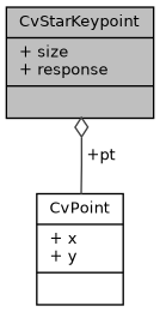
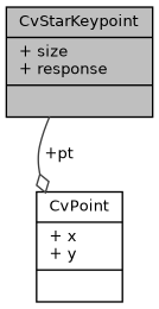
  digraph {
    node [color=black fontname=Helvetica fontsize=10 shape=record style=filled]
    n1 [fillcolor=grey75 fontcolor=black height=0.2 label="{CvStarKeypoint\n|+ size\l+ response\l|}" width=0.4]
    n2 [fillcolor=white height=0.2 label="{CvPoint\n|+ x\l+ y\l|}" width=0.4]
-   n2 -> n1 [arrowhead=odiamond color=grey25 fontname=Helvetica fontsize=10 label=" +pt" labelfontname=Helvetica labelfontsize=10 style=solid]
+   n1 -> n2 [arrowhead=odiamond color=grey25 fontname=Helvetica fontsize=10 label=" +pt" labelfontname=Helvetica labelfontsize=10 style=solid]
  }
